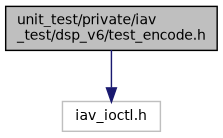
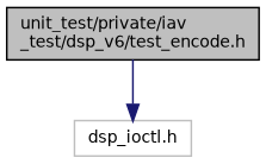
  digraph {
    node [fontname=Helvetica fontsize=10 shape=record]
    n1 [color=black fillcolor=grey75 fontcolor=black height=0.2 label="unit_test/private/iav\l_test/dsp_v6/test_encode.h" style=filled width=0.4]
-   n2 [color=grey75 height=0.2 label="iav_ioctl.h" width=0.4]
+   n2 [color=grey75 height=0.2 label="dsp_ioctl.h" width=0.4]
    n1 -> n2 [color=midnightblue fontname=Helvetica fontsize=10 labelfontname=Helvetica labelfontsize=10 style=solid]
  }
